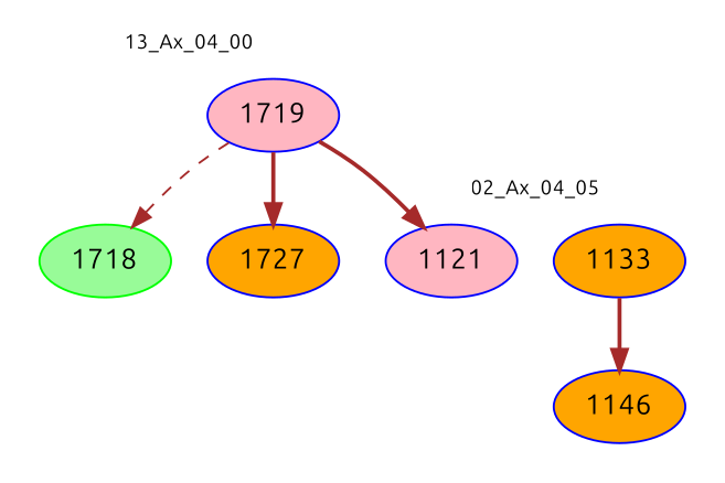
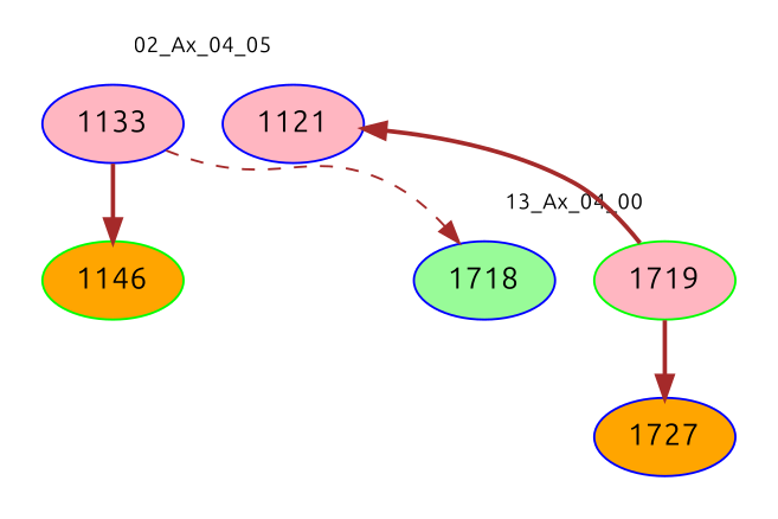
  digraph {
    fontname=Ubuntu
    node [color=blue fillcolor=orange fontname=Ubuntu style=filled]
    edge [color=brown fontname=Ubuntu style=bold]
-   n1 [label=1133]
+   n1 [fillcolor=lightpink label=1133]
    n2 [fillcolor=lightpink label=1121]
-   n3 [label=1146]
-   n4 [fillcolor=lightpink label=1719]
-   n5 [color=green fillcolor=palegreen label=1718]
+   n3 [color=green label=1146]
+   n4 [color=green fillcolor=lightpink label=1719]
+   n5 [fillcolor=palegreen label=1718]
    n6 [label=1727]
    subgraph cluster_1 {
      color=white
      fontsize=10
      label="02_Ax_04_05"
      n1
      n2
      n3
    }
    subgraph cluster_2 {
      color=white
      fontsize=10
      label="13_Ax_04_00"
      n4
      n5
      n6
    }
    n1 -> n3
    n4 -> n2
-   n4 -> n5 [style=dashed]
+   n1 -> n5 [style=dashed]
    n4 -> n6
  }
